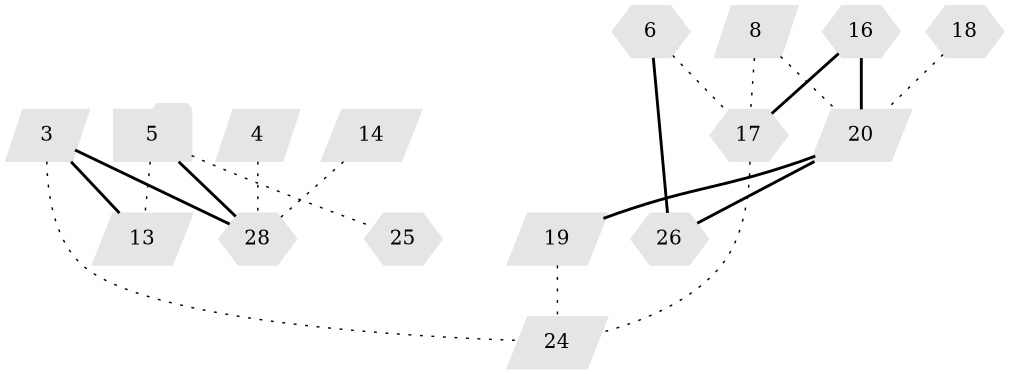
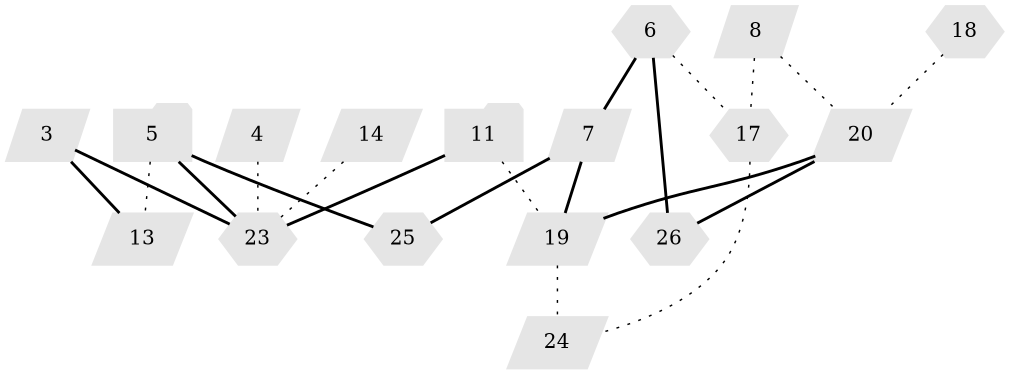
  graph {
    node [color=gray90 shape=parallelogram style=filled]
    edge [style=bold weight=1.0]
    3
    13
-   23 [shape=hexagon label=28]
+   23 [shape=hexagon]
    24
    4
    5 [shape=folder]
    25 [shape=hexagon]
    6 [shape=hexagon]
+   7
    17 [shape=hexagon]
    26 [shape=hexagon]
    19
    8
    20
+   11 [shape=folder]
    14
-   16 [shape=hexagon]
    18 [shape=hexagon]
    3 -- 13
    3 -- 23
-   3 -- 24 [style=dotted]
    4 -- 23 [style=dotted]
    5 -- 13 [style=dotted]
    5 -- 23
-   5 -- 25 [style=dotted]
+   5 -- 25
+   6 -- 7
    6 -- 17 [style=dotted]
    6 -- 26
+   7 -- 25
+   7 -- 19
    17 -- 24 [style=dotted]
    19 -- 24 [style=dotted weight=2.0]
    8 -- 17 [style=dotted weight=2.0]
    8 -- 20 [style=dotted weight=2.0]
    20 -- 26
    20 -- 19
+   11 -- 23
+   11 -- 19 [style=dotted]
    14 -- 23 [style=dotted]
-   16 -- 17
-   16 -- 20 [weight=2.0]
    18 -- 20 [style=dotted]
  }
